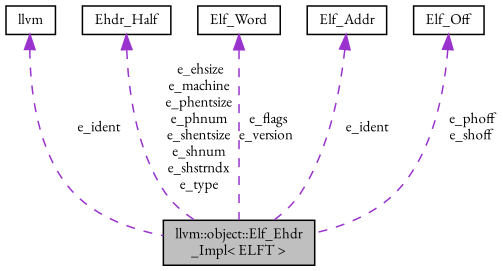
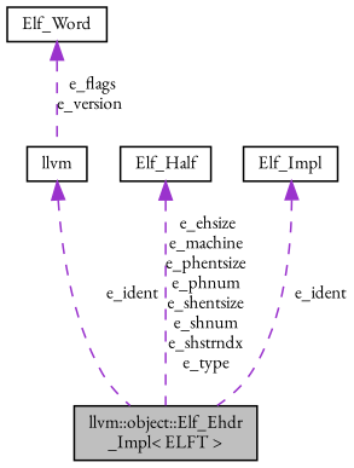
  digraph {
    fontname="EB Garamond"
    node [color=black fontname="EB Garamond" fontsize=10 shape=box]
    edge [color=darkorchid3 dir=back fontname="EB Garamond" fontsize=10 labelfontname=Helvetica labelfontsize=10 style=dashed]
    n1 [fillcolor=grey75 fontcolor=black height=0.2 label="llvm::object::Elf_Ehdr\l_Impl\< ELFT \>" style=filled width=0.4]
    n2 [height=0.2 label=llvm width=0.4]
-   n3 [height=0.2 label=Ehdr_Half width=0.4]
+   n3 [height=0.2 label=Elf_Half width=0.4]
    n4 [height=0.2 label=Elf_Word width=0.4]
-   n5 [height=0.2 label=Elf_Addr width=0.4]
-   n6 [height=0.2 label=Elf_Off width=0.4]
+   n5 [height=0.2 label=Elf_Impl width=0.4]
    n2 -> n1 [label=" e_ident"]
    n3 -> n1 [label=" e_ehsize\ne_machine\ne_phentsize\ne_phnum\ne_shentsize\ne_shnum\ne_shstrndx\ne_type"]
-   n4 -> n1 [label=" e_flags\ne_version"]
+   n4 -> n2 [label=" e_flags\ne_version"]
    n5 -> n1 [label=" e_ident"]
-   n6 -> n1 [label=" e_phoff\ne_shoff"]
  }
